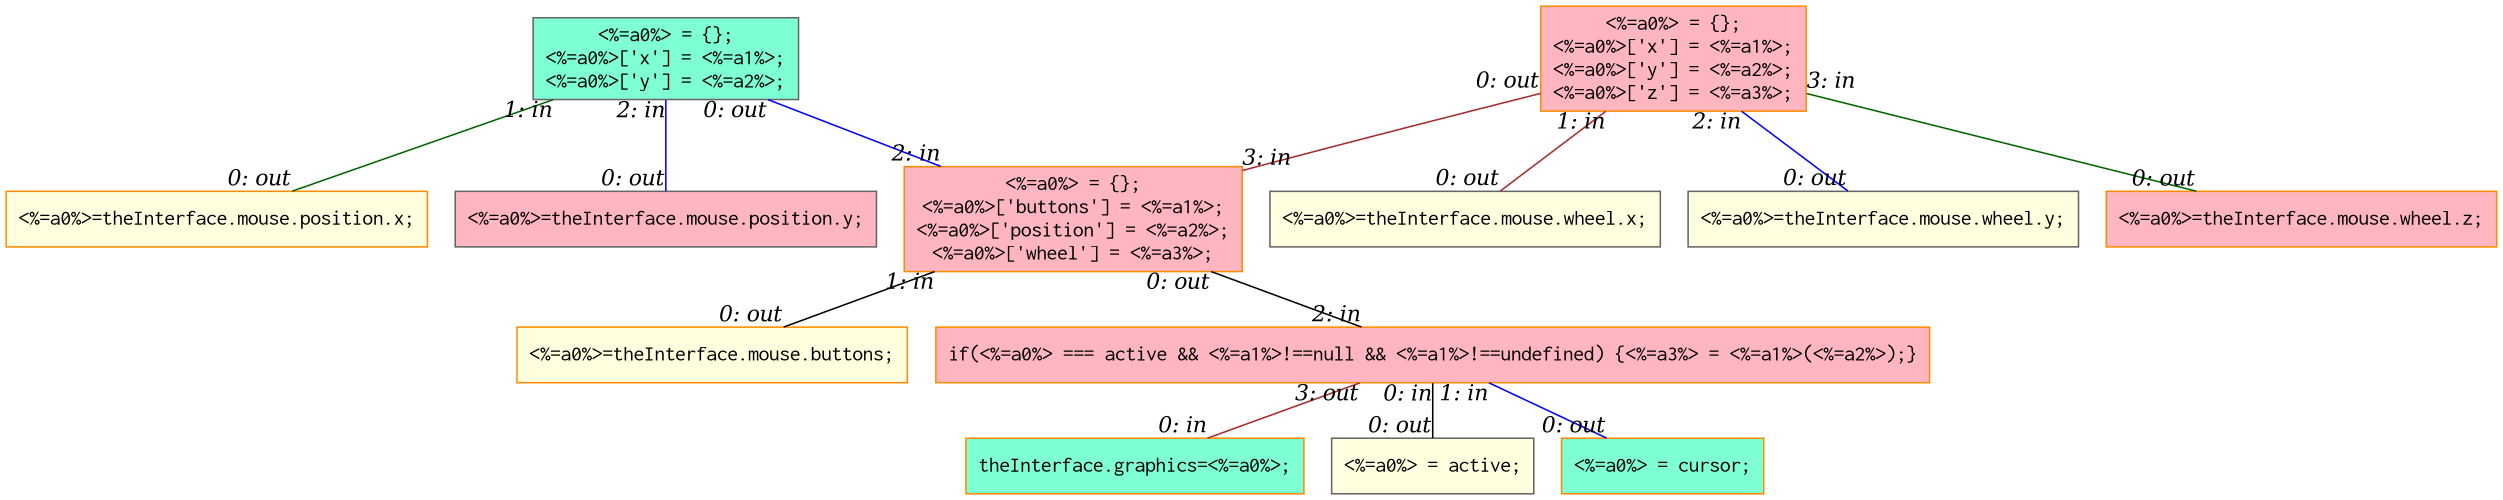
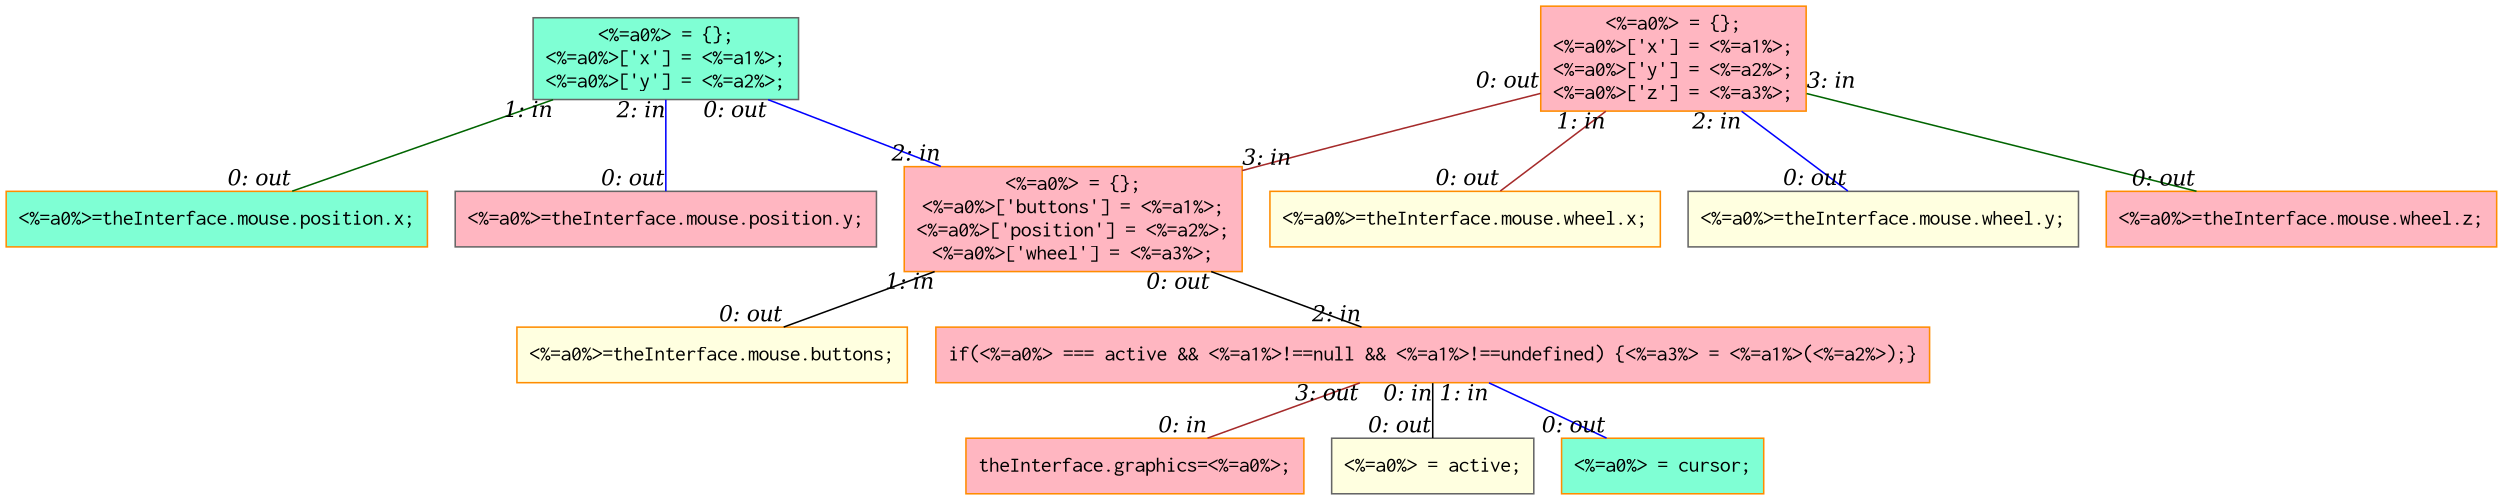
  digraph {
    node [color=darkorange fillcolor=lightpink fontname=Courier shape=box style=filled]
    edge [arrowHead=none arrowsize=1 color=blue dir=none fontname="Times-Italic" headlabel="0: out" taillabel="1: in"]
    n1 [fillcolor=lightyellow label="<%=a0%>=theInterface.mouse.buttons;\n"]
-   n2 [fillcolor=lightyellow label="<%=a0%>=theInterface.mouse.position.x;\n"]
+   n2 [fillcolor=aquamarine label="<%=a0%>=theInterface.mouse.position.x;\n"]
    n3 [color=gray40 label="<%=a0%>=theInterface.mouse.position.y;\n"]
-   n4 [color=gray40 fillcolor=lightyellow label="<%=a0%>=theInterface.mouse.wheel.x;\n"]
+   n4 [fillcolor=lightyellow label="<%=a0%>=theInterface.mouse.wheel.x;\n"]
    n5 [color=gray40 fillcolor=lightyellow label="<%=a0%>=theInterface.mouse.wheel.y;\n"]
    n6 [label="<%=a0%>=theInterface.mouse.wheel.z;\n"]
-   n7 [fillcolor=aquamarine label="theInterface.graphics=<%=a0%>;\n"]
+   n7 [label="theInterface.graphics=<%=a0%>;\n"]
    n8 [color=gray40 fillcolor=lightyellow label="<%=a0%> = active;\n"]
    n9 [fillcolor=aquamarine label="<%=a0%> = cursor;\n"]
    n10 [label="if(<%=a0%> === active && <%=a1%>!==null && <%=a1%>!==undefined) {<%=a3%> = <%=a1%>(<%=a2%>);}\n"]
    n11 [label="<%=a0%> = {};\n<%=a0%>['buttons'] = <%=a1%>;\n<%=a0%>['position'] = <%=a2%>;\n<%=a0%>['wheel'] = <%=a3%>;\n"]
    n12 [color=gray40 fillcolor=aquamarine label="<%=a0%> = {};\n<%=a0%>['x'] = <%=a1%>;\n<%=a0%>['y'] = <%=a2%>;\n"]
    n13 [label="<%=a0%> = {};\n<%=a0%>['x'] = <%=a1%>;\n<%=a0%>['y'] = <%=a2%>;\n<%=a0%>['z'] = <%=a3%>;\n"]
    n10 -> n7 [color=brown headlabel="0: in" taillabel="3: out"]
    n10 -> n8 [color=black taillabel="0: in"]
    n10 -> n9
    n11 -> n1 [color=black]
    n11 -> n10 [color=black headlabel="2: in" taillabel="0: out"]
    n12 -> n2 [color=darkgreen]
    n12 -> n3 [taillabel="2: in"]
    n12 -> n11 [headlabel="2: in" taillabel="0: out"]
    n13 -> n4 [color=brown]
    n13 -> n5 [taillabel="2: in"]
    n13 -> n6 [color=darkgreen taillabel="3: in"]
    n13 -> n11 [color=brown headlabel="3: in" taillabel="0: out"]
  }
